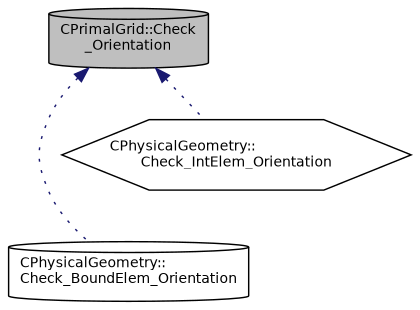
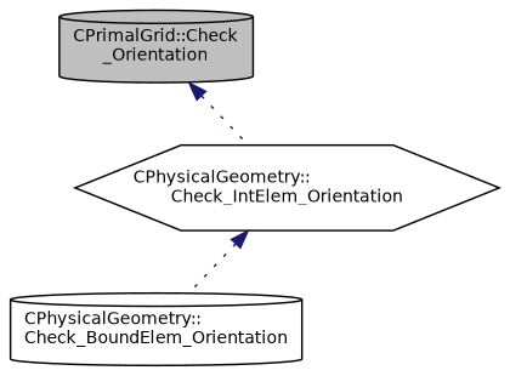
  digraph {
    rankdir=TB
    node [color=black fillcolor=white fontname=Helvetica fontsize=10 shape=cylinder style=filled]
    edge [color=midnightblue dir=back fontname=Helvetica fontsize=10 labelfontname=Helvetica labelfontsize=10 style=dotted]
    n1 [fillcolor=grey75 fontcolor=black height=0.2 label="CPrimalGrid::Check\l_Orientation" width=0.4]
    n2 [height=0.2 label="CPhysicalGeometry::\lCheck_BoundElem_Orientation" width=0.4]
    n3 [height=0.2 label="CPhysicalGeometry::\lCheck_IntElem_Orientation" shape=hexagon width=0.4]
-   n1 -> n2
+   n3 -> n2
    n1 -> n3
  }
